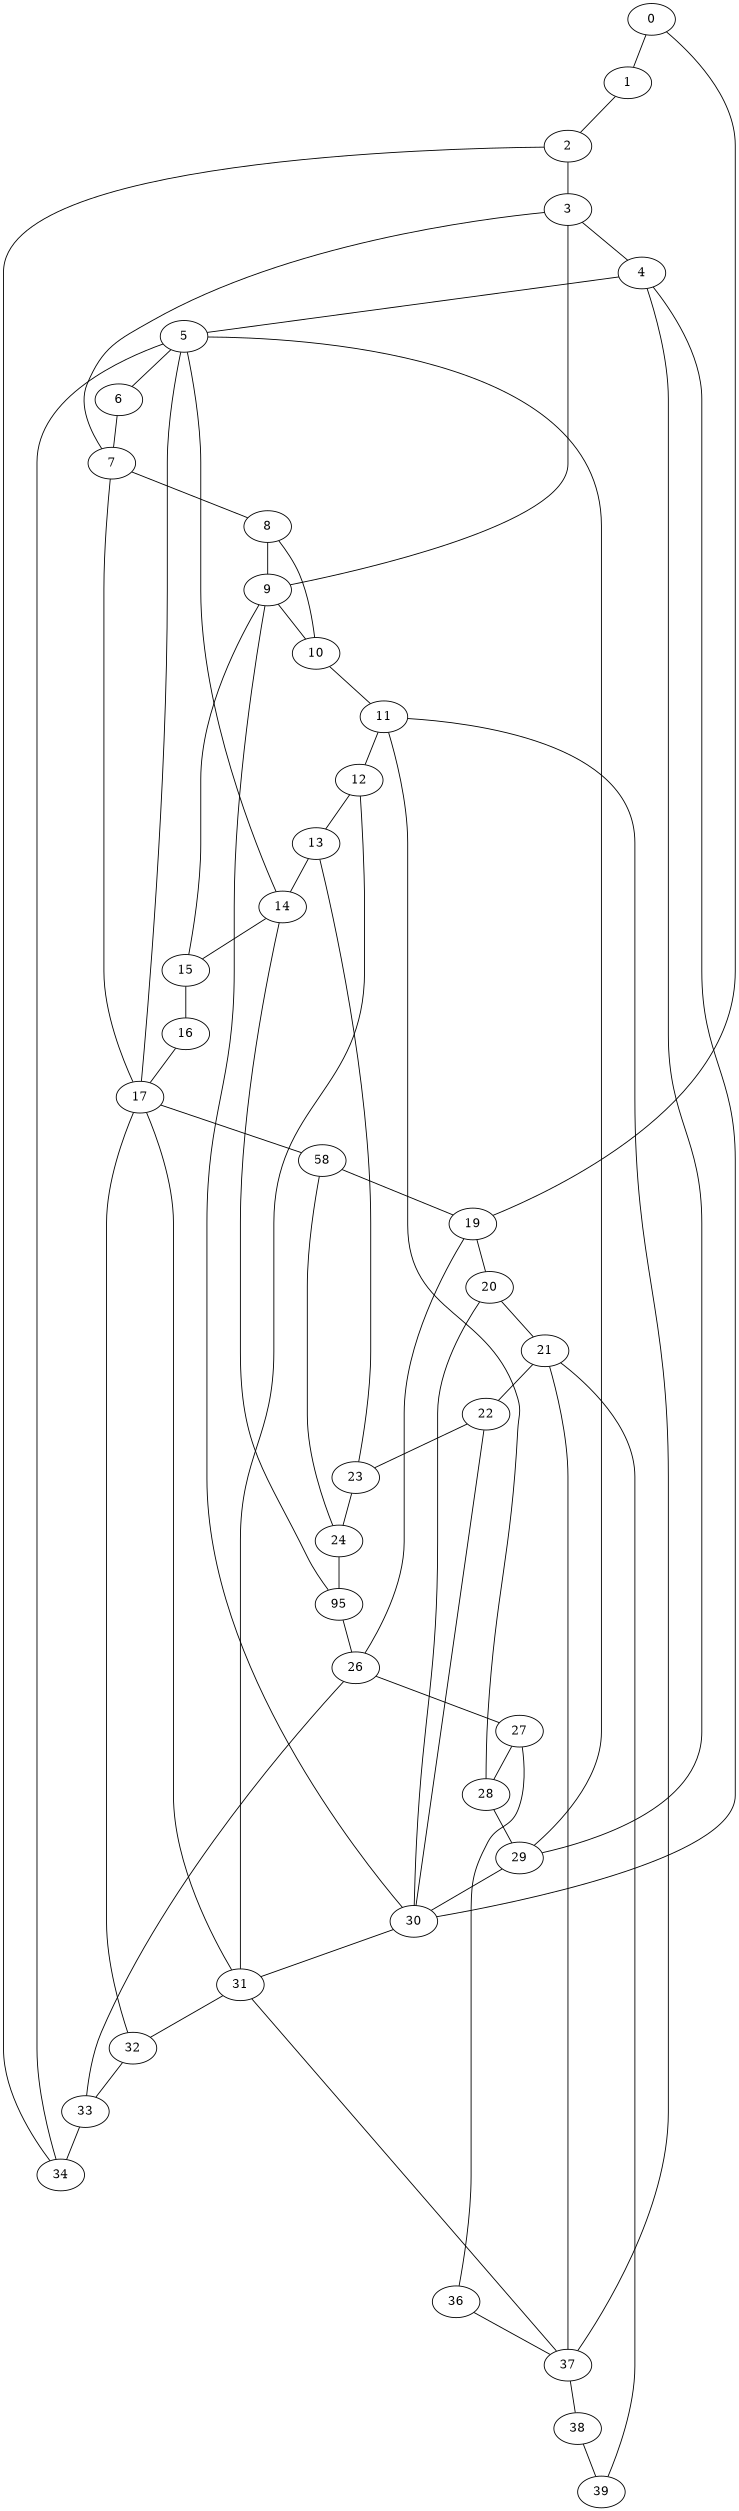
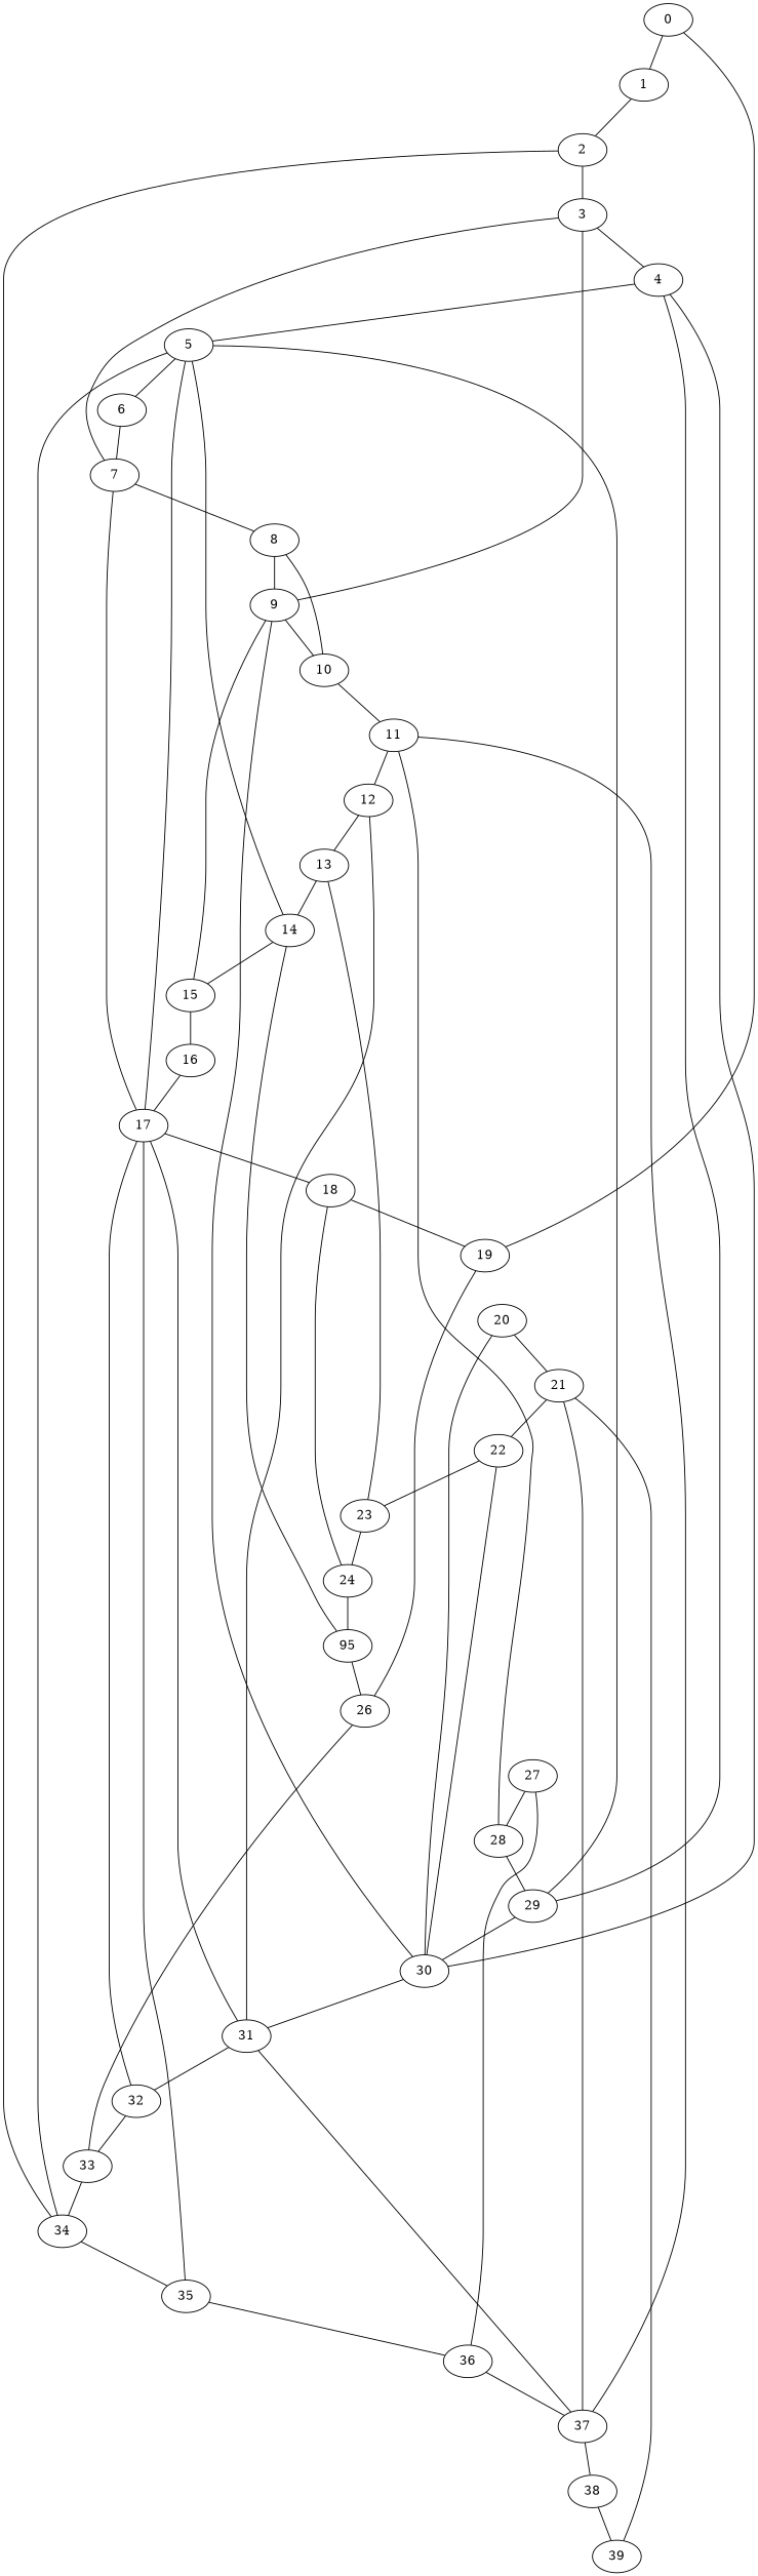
  graph {
    0
    1
    19
    2
    20
    26
    3
    34
    30
    21
    33
    27
    4
    7
    9
+   35
    5
    29
    8
    17
    10
    15
    36
    6
    14
    31
-   18 [label=58]
+   18
    32
    11
    16
    n31 [label=95]
    37
    24
    12
    28
    13
    38
    23
    39
    22
    0 -- 1
    0 -- 19
    1 -- 2
-   19 -- 20
    19 -- 26
    2 -- 3
    2 -- 34
    20 -- 30
    20 -- 21
    26 -- 33
-   26 -- 27
    3 -- 4
    3 -- 7
    3 -- 9
+   34 -- 35
    30 -- 31
    21 -- 37
    21 -- 39
    21 -- 22
    33 -- 34
    27 -- 36
    27 -- 28
    4 -- 30
    4 -- 5
    4 -- 29
    7 -- 8
    7 -- 17
    9 -- 30
    9 -- 10
    9 -- 15
+   35 -- 36
    5 -- 34
    5 -- 29
    5 -- 17
    5 -- 6
    5 -- 14
    29 -- 30
    8 -- 9
    8 -- 10
+   17 -- 35
    17 -- 31
    17 -- 18
    17 -- 32
    10 -- 11
    15 -- 16
    36 -- 37
    6 -- 7
    14 -- 15
    14 -- n31
    31 -- 32
    31 -- 37
    18 -- 19
    18 -- 24
    32 -- 33
    11 -- 37
    11 -- 12
    11 -- 28
    16 -- 17
    n31 -- 26
    37 -- 38
    24 -- n31
    12 -- 31
    12 -- 13
    28 -- 29
    13 -- 14
    13 -- 23
    38 -- 39
    23 -- 24
    22 -- 30
    22 -- 23
  }
